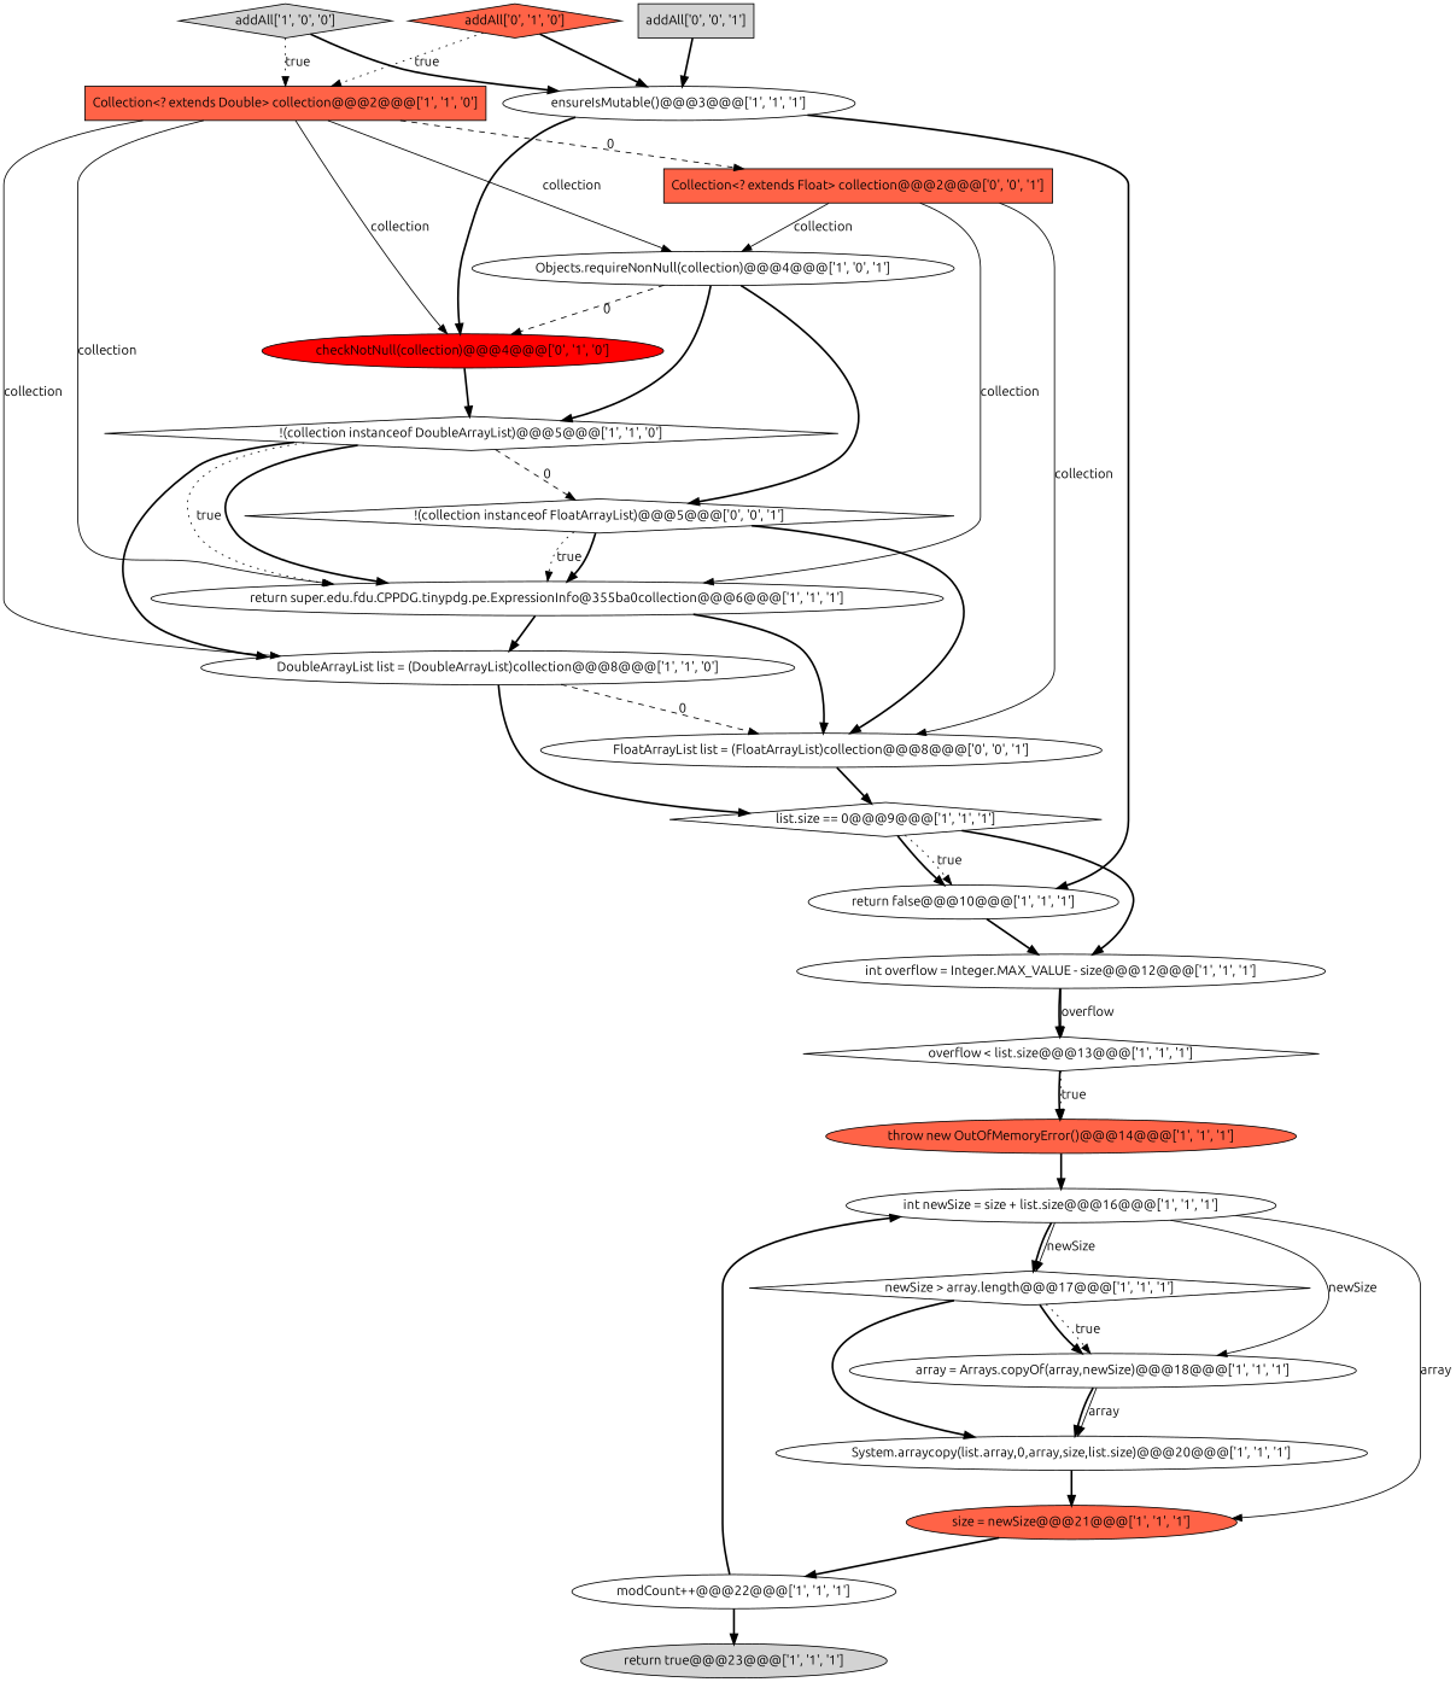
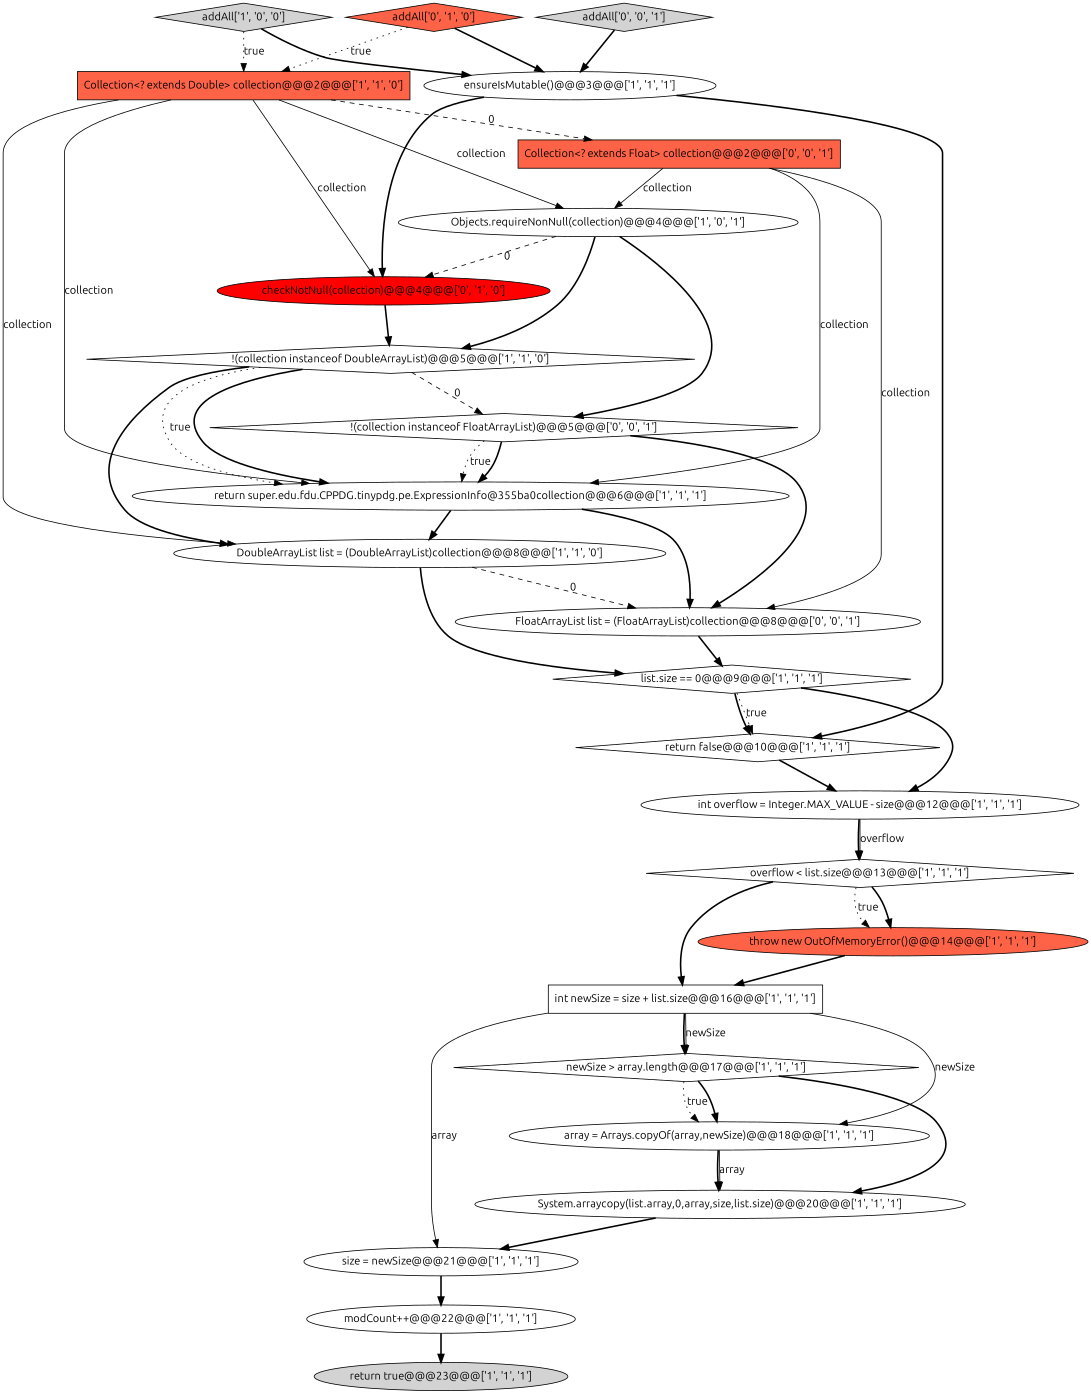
  digraph {
    fontname=Ubuntu
    node [fillcolor=white fontname=Ubuntu shape=ellipse style=filled]
    edge [fontname=Ubuntu style=bold]
    n1 [label="Objects.requireNonNull(collection)@@@4@@@['1', '0', '1']"]
    n2 [fillcolor=red label="checkNotNull(collection)@@@4@@@['0', '1', '0']"]
    n3 [label="!(collection instanceof FloatArrayList)@@@5@@@['0', '0', '1']" shape=diamond]
    n4 [label="!(collection instanceof DoubleArrayList)@@@5@@@['1', '1', '0']" shape=diamond]
    n5 [label="return super.edu.fdu.CPPDG.tinypdg.pe.ExpressionInfo@355ba0collection@@@6@@@['1', '1', '1']"]
    n6 [label="FloatArrayList list = (FloatArrayList)collection@@@8@@@['0', '0', '1']"]
    n7 [label="DoubleArrayList list = (DoubleArrayList)collection@@@8@@@['1', '1', '0']"]
    n8 [fillcolor=lightgray label="addAll['1', '0', '0']" shape=diamond]
    n9 [fillcolor=tomato label="Collection<? extends Double> collection@@@2@@@['1', '1', '0']" shape=box]
    n10 [label="ensureIsMutable()@@@3@@@['1', '1', '1']"]
    n11 [fillcolor=tomato label="Collection<? extends Float> collection@@@2@@@['0', '0', '1']" shape=box]
-   n12 [label="return false@@@10@@@['1', '1', '1']"]
+   n12 [label="return false@@@10@@@['1', '1', '1']" shape=diamond]
    n13 [fillcolor=tomato label="addAll['0', '1', '0']" shape=diamond]
-   n14 [fillcolor=lightgray label="addAll['0', '0', '1']" shape=box]
+   n14 [fillcolor=lightgray label="addAll['0', '0', '1']" shape=diamond]
    n15 [label="list.size == 0@@@9@@@['1', '1', '1']" shape=diamond]
    n16 [label="modCount++@@@22@@@['1', '1', '1']"]
    n17 [fillcolor=lightgray label="return true@@@23@@@['1', '1', '1']"]
    n18 [label="int overflow = Integer.MAX_VALUE - size@@@12@@@['1', '1', '1']"]
    n19 [label="overflow < list.size@@@13@@@['1', '1', '1']" shape=diamond]
    n20 [fillcolor=tomato label="throw new OutOfMemoryError()@@@14@@@['1', '1', '1']"]
-   n21 [label="int newSize = size + list.size@@@16@@@['1', '1', '1']"]
+   n21 [label="int newSize = size + list.size@@@16@@@['1', '1', '1']" shape=box]
    n22 [label="array = Arrays.copyOf(array,newSize)@@@18@@@['1', '1', '1']"]
    n23 [label="System.arraycopy(list.array,0,array,size,list.size)@@@20@@@['1', '1', '1']"]
-   n24 [fillcolor=tomato label="size = newSize@@@21@@@['1', '1', '1']"]
+   n24 [label="size = newSize@@@21@@@['1', '1', '1']"]
    n25 [label="newSize > array.length@@@17@@@['1', '1', '1']" shape=diamond]
    n1 -> n2 [label=0 style=dashed]
    n1 -> n3
    n1 -> n4
    n2 -> n4
    n3 -> n5 [label=true style=dotted]
    n3 -> n5
    n3 -> n6
    n4 -> n3 [label=0 style=dashed]
    n4 -> n5
    n4 -> n5 [label=true style=dotted]
    n4 -> n7
    n5 -> n6
    n5 -> n7
    n6 -> n15
    n7 -> n6 [label=0 style=dashed]
    n7 -> n15
    n8 -> n9 [label=true style=dotted]
    n8 -> n10
    n9 -> n1 [label=collection style=solid]
    n9 -> n2 [label=collection style=solid]
    n9 -> n5 [label=collection style=solid]
    n9 -> n7 [label=collection style=solid]
    n9 -> n11 [label=0 style=dashed]
    n10 -> n2
    n10 -> n12
    n11 -> n1 [label=collection style=solid]
    n11 -> n5 [label=collection style=solid]
    n11 -> n6 [label=collection style=solid]
    n12 -> n18
    n13 -> n9 [label=true style=dotted]
    n13 -> n10
    n14 -> n10
    n15 -> n12 [label=true style=dotted]
    n15 -> n12
    n15 -> n18
    n16 -> n17
    n18 -> n19
    n18 -> n19 [label=overflow style=solid]
    n19 -> n20
    n19 -> n20 [label=true style=dotted]
-   n16 -> n21
+   n19 -> n21
    n20 -> n21
    n21 -> n22 [label=newSize style=solid]
    n21 -> n24 [label=array style=solid]
    n21 -> n25 [label=newSize style=solid]
    n21 -> n25
    n22 -> n23
    n22 -> n23 [label=array style=solid]
    n23 -> n24
    n24 -> n16
    n25 -> n22 [label=true style=dotted]
    n25 -> n22
    n25 -> n23
  }
